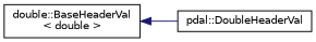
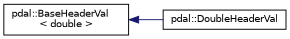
  digraph {
    rankdir=LR
    node [color=black fillcolor=white fontname=Helvetica fontsize=10 shape=record style=filled]
-   n1 [height=0.2 label="double::BaseHeaderVal\l\< double \>" width=0.4]
+   n1 [height=0.2 label="pdal::BaseHeaderVal\l\< double \>" width=0.4]
    n2 [height=0.2 label="pdal::DoubleHeaderVal" width=0.4]
    n1 -> n2 [color=midnightblue dir=back fontname=Helvetica fontsize=10 labelfontname=Helvetica labelfontsize=10 style=solid]
  }
